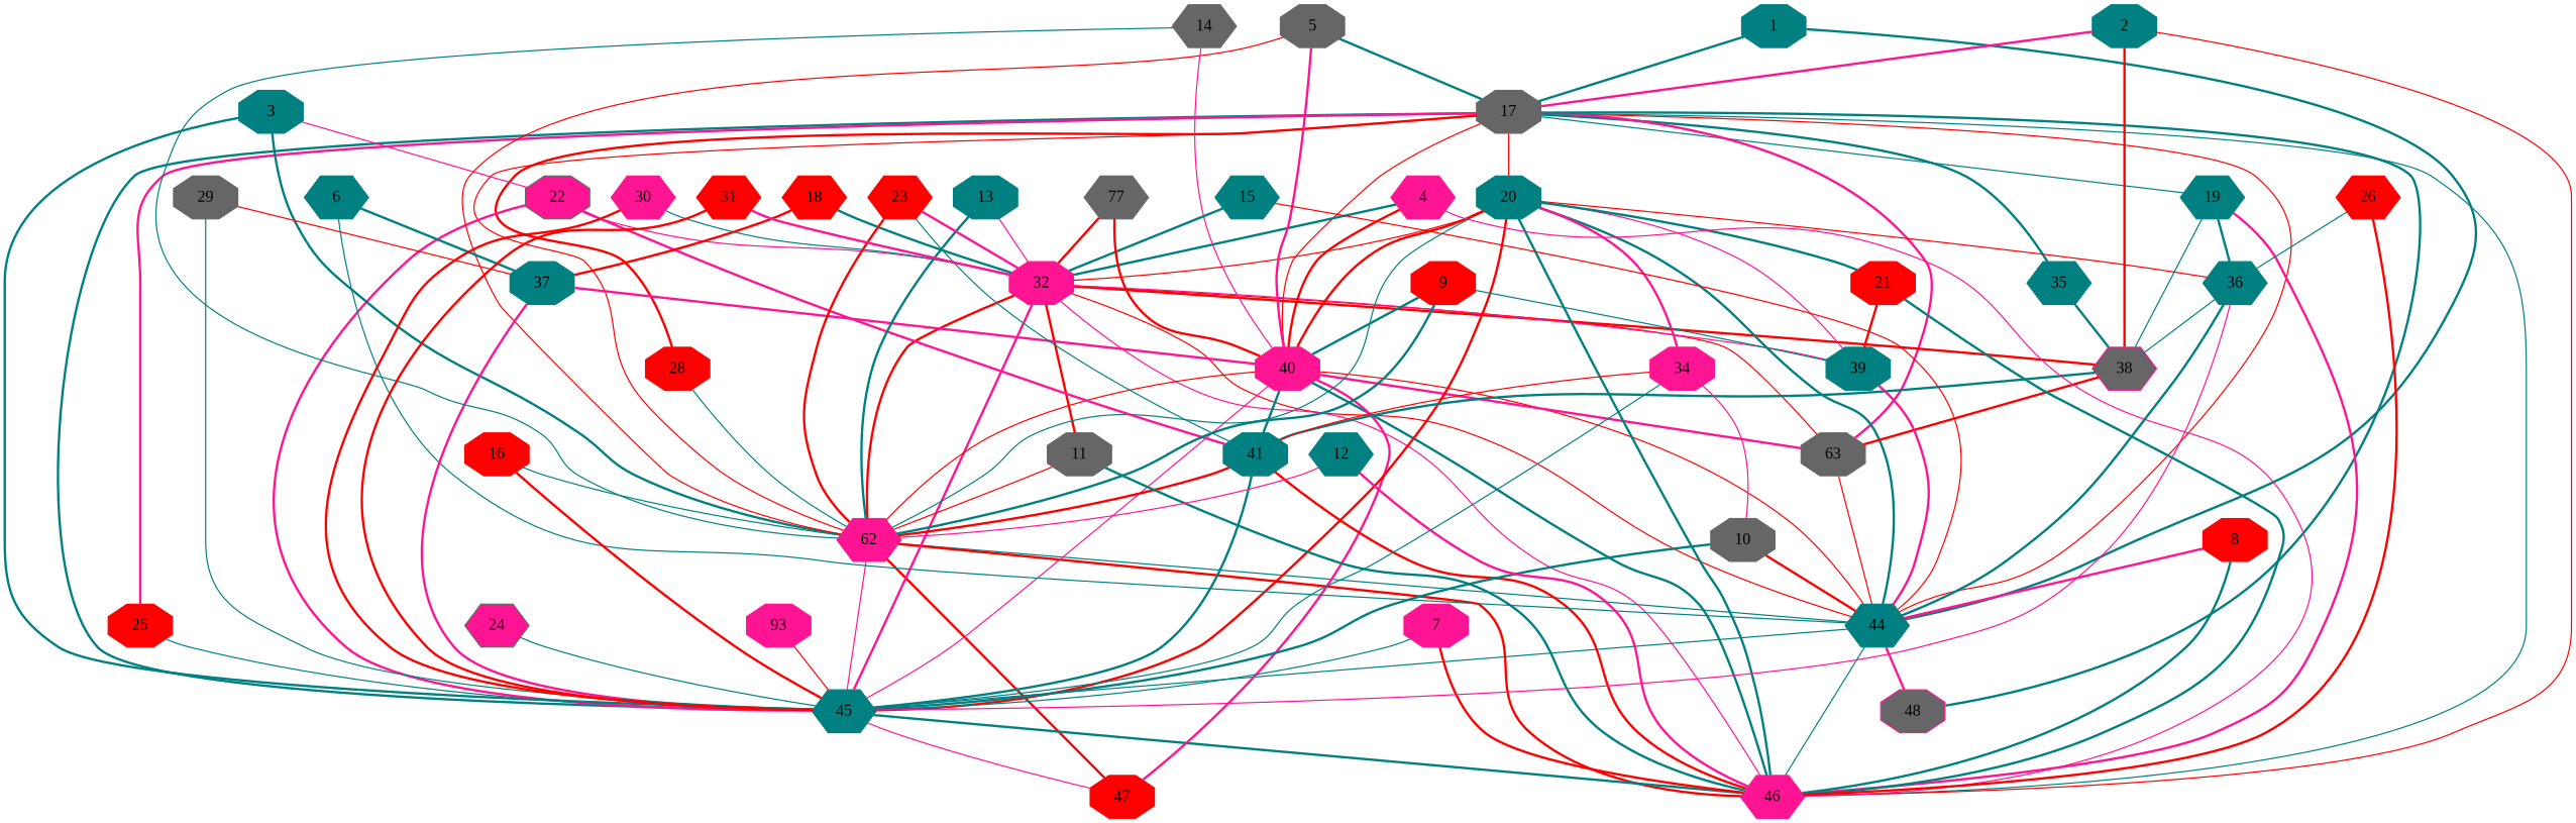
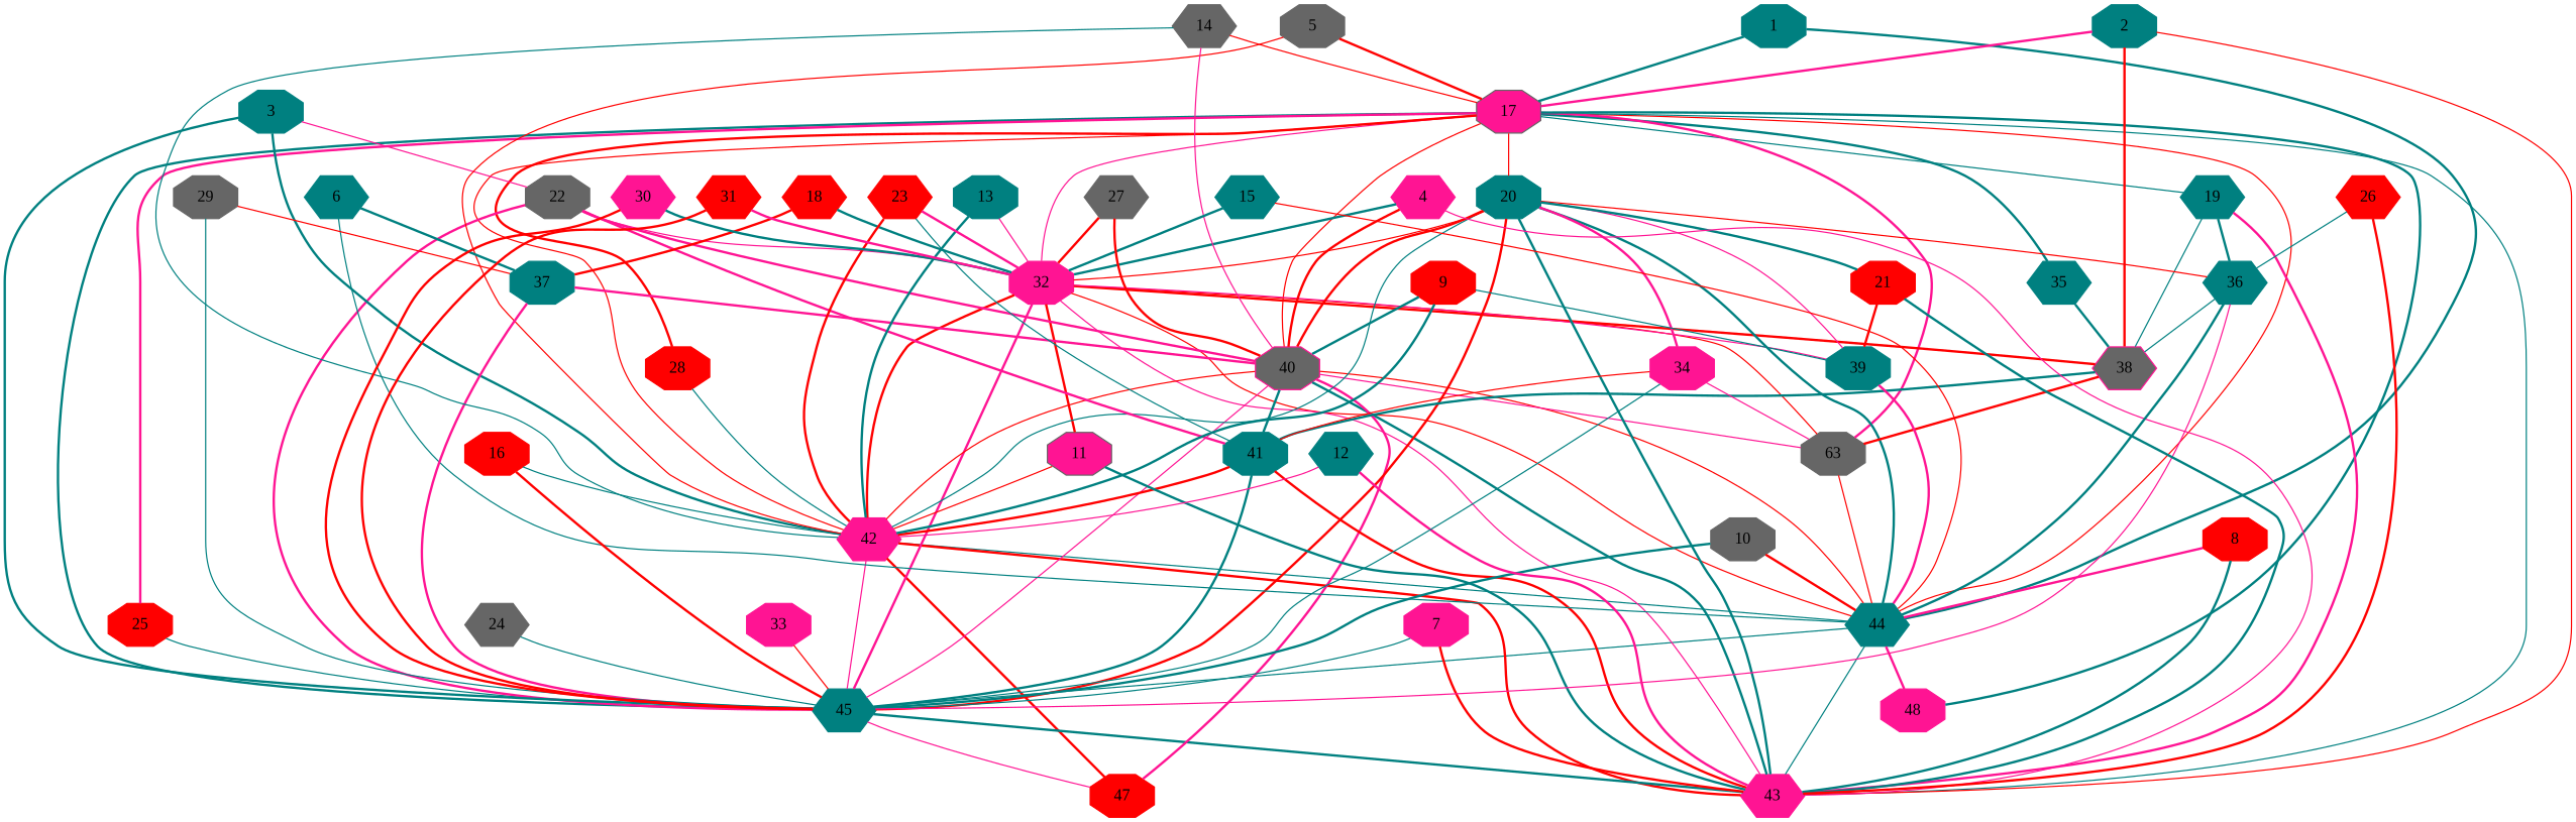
  graph {
    fontname="Liberation Serif"
    node [color=teal fontname="Liberation Serif" shape=octagon style=filled]
    edge [color=teal fontname="Liberation Serif" style=bold weight=1.0]
-   17 [color=gray40]
+   17 [color=gray40 fillcolor=deeppink]
    1
    44 [shape=hexagon]
-   46 [color=deeppink shape=hexagon]
-   42 [color=deeppink shape=hexagon label=62]
+   46 [color=deeppink shape=hexagon label=43]
+   42 [color=deeppink shape=hexagon]
    45 [shape=hexagon]
    32 [color=deeppink]
-   40 [color=deeppink]
+   40 [color=deeppink fillcolor=gray40]
    19 [shape=hexagon]
    20
    25 [color=red]
    28 [color=red]
    35 [shape=hexagon]
    n14 [color=gray40 label=63]
-   48 [color=deeppink fillcolor=gray40]
+   48 [color=deeppink]
    2
    38 [color=deeppink fillcolor=gray40 shape=hexagon]
    41
-   22 [color=gray40 fillcolor=deeppink]
+   22 [color=gray40]
    3
    47 [color=red]
    4 [color=deeppink shape=hexagon]
    39
-   11 [color=gray40]
+   11 [color=gray40 fillcolor=deeppink]
    5 [color=gray40]
    6 [shape=hexagon]
    37
    7 [color=deeppink]
    8 [color=red]
    9 [color=red]
    10 [color=gray40]
    12 [shape=hexagon]
    13
    14 [color=gray40 shape=hexagon]
    15 [shape=hexagon]
    16 [color=red]
    36 [shape=hexagon]
    21 [color=red]
    34 [color=deeppink]
    18 [color=red shape=hexagon]
    23 [color=red shape=hexagon]
-   24 [color=gray40 shape=hexagon fillcolor=deeppink]
+   24 [color=gray40 shape=hexagon]
    26 [color=red shape=hexagon]
-   27 [color=gray40 shape=hexagon label=77]
+   27 [color=gray40 shape=hexagon]
    29 [color=gray40]
    30 [color=deeppink shape=hexagon]
    31 [color=red shape=hexagon]
-   33 [color=deeppink label=93]
+   33 [color=deeppink]
    17 -- 44 [color=red style=solid]
    17 -- 46 [style=solid weight=2.0]
    17 -- 42 [color=red style=solid]
    17 -- 45 [weight=2.0]
+   17 -- 32 [color=deeppink style=solid weight=2.0]
    17 -- 40 [color=red style=solid]
    17 -- 19 [style=solid]
    17 -- 20 [color=red style=solid weight=3.0]
    17 -- 25 [color=deeppink]
    17 -- 28 [color=red]
    17 -- 35
    17 -- n14 [color=deeppink]
    17 -- 48
    1 -- 17
    1 -- 44
    44 -- 46 [style=solid]
    44 -- 45 [style=solid weight=2.0]
    44 -- 48 [color=deeppink]
    42 -- 44 [style=solid]
    42 -- 46 [color=red weight=2.0]
    42 -- 45 [color=deeppink style=solid weight=2.0]
    42 -- 47 [color=red]
    45 -- 46 [weight=2.0]
    45 -- 47 [color=deeppink style=solid]
    32 -- 44 [color=red style=solid]
    32 -- 46 [color=deeppink style=solid]
    32 -- 42 [color=red]
    32 -- 45 [color=deeppink weight=2.0]
    32 -- n14 [color=red style=solid]
    32 -- 38 [color=red]
    32 -- 39 [color=deeppink style=solid weight=2.0]
    32 -- 11 [color=red]
    40 -- 44 [color=red style=solid]
    40 -- 46
    40 -- 42 [color=red style=solid]
    40 -- 45 [color=deeppink style=solid weight=3.0]
-   40 -- n14 [color=deeppink]
+   40 -- n14 [color=deeppink style=solid]
    40 -- 41
    40 -- 47 [color=deeppink weight=2.0]
    19 -- 46 [color=deeppink]
    19 -- 38 [style=solid]
    19 -- 36
    20 -- 44 [weight=2.0]
    20 -- 46 [weight=4.0]
    20 -- 42 [style=solid weight=2.0]
    20 -- 45 [color=red weight=5.0]
    20 -- 32 [color=red style=solid weight=2.0]
    20 -- 40 [color=red weight=2.0]
    20 -- 39 [color=deeppink style=solid]
    20 -- 36 [color=red style=solid]
    20 -- 21
    20 -- 34 [color=deeppink]
    25 -- 45 [style=solid weight=2.0]
    28 -- 42 [style=solid]
    35 -- 38
    n14 -- 44 [color=red style=solid]
    2 -- 17 [color=deeppink]
    2 -- 46 [color=red style=solid]
    2 -- 38 [color=red]
    38 -- n14 [color=red]
    38 -- 41
    41 -- 46 [color=red]
    41 -- 42 [color=red]
    41 -- 45 [weight=2.0]
    22 -- 45 [color=deeppink]
    22 -- 32 [color=deeppink style=solid]
-   5 -- 40 [color=deeppink]
+   22 -- 40 [color=deeppink]
    22 -- 41 [color=deeppink]
    3 -- 42
    3 -- 45
    3 -- 22 [color=deeppink style=solid]
    4 -- 46 [color=deeppink style=solid]
    4 -- 32
    4 -- 40 [color=red]
    39 -- 44 [color=deeppink]
    11 -- 46
    11 -- 42 [color=red style=solid]
-   5 -- 17
+   5 -- 17 [color=red]
    5 -- 42 [color=red style=solid]
    6 -- 44 [style=solid]
    6 -- 37
    37 -- 45 [color=deeppink]
    37 -- 40 [color=deeppink]
    7 -- 46 [color=red]
    7 -- 45 [style=solid]
    8 -- 44 [color=deeppink]
    8 -- 46
    9 -- 42
    9 -- 40
    9 -- 39 [style=solid]
    10 -- 44 [color=red]
    10 -- 45
    12 -- 46 [color=deeppink]
    12 -- 42 [color=deeppink style=solid]
    13 -- 42
    13 -- 32 [color=deeppink style=solid]
+   14 -- 17 [color=red style=solid weight=2.0]
    14 -- 42 [style=solid]
    14 -- 40 [color=deeppink style=solid]
    15 -- 44 [color=red style=solid]
    15 -- 32
    16 -- 42 [style=solid]
    16 -- 45 [color=red]
    36 -- 44
    36 -- 45 [color=deeppink style=solid]
    36 -- 38 [style=solid]
    21 -- 46
    21 -- 39 [color=red]
    34 -- 45 [style=solid]
-   34 -- 10 [color=deeppink style=solid]
+   34 -- n14 [color=deeppink style=solid]
    34 -- 41 [color=red style=solid]
    18 -- 32
    18 -- 37 [color=red]
    23 -- 42 [color=red]
    23 -- 32 [color=deeppink]
    23 -- 41 [style=solid]
    24 -- 45 [style=solid]
    26 -- 46 [color=red]
    26 -- 36 [style=solid]
    27 -- 32 [color=red]
    27 -- 40 [color=red]
    29 -- 45 [style=solid weight=3.0]
    29 -- 37 [color=red style=solid]
    30 -- 45 [color=red]
-   30 -- 32 [style=solid]
+   30 -- 32
    31 -- 45 [color=red weight=2.0]
    31 -- 32 [color=deeppink]
    33 -- 45 [color=red style=solid weight=2.0]
  }
